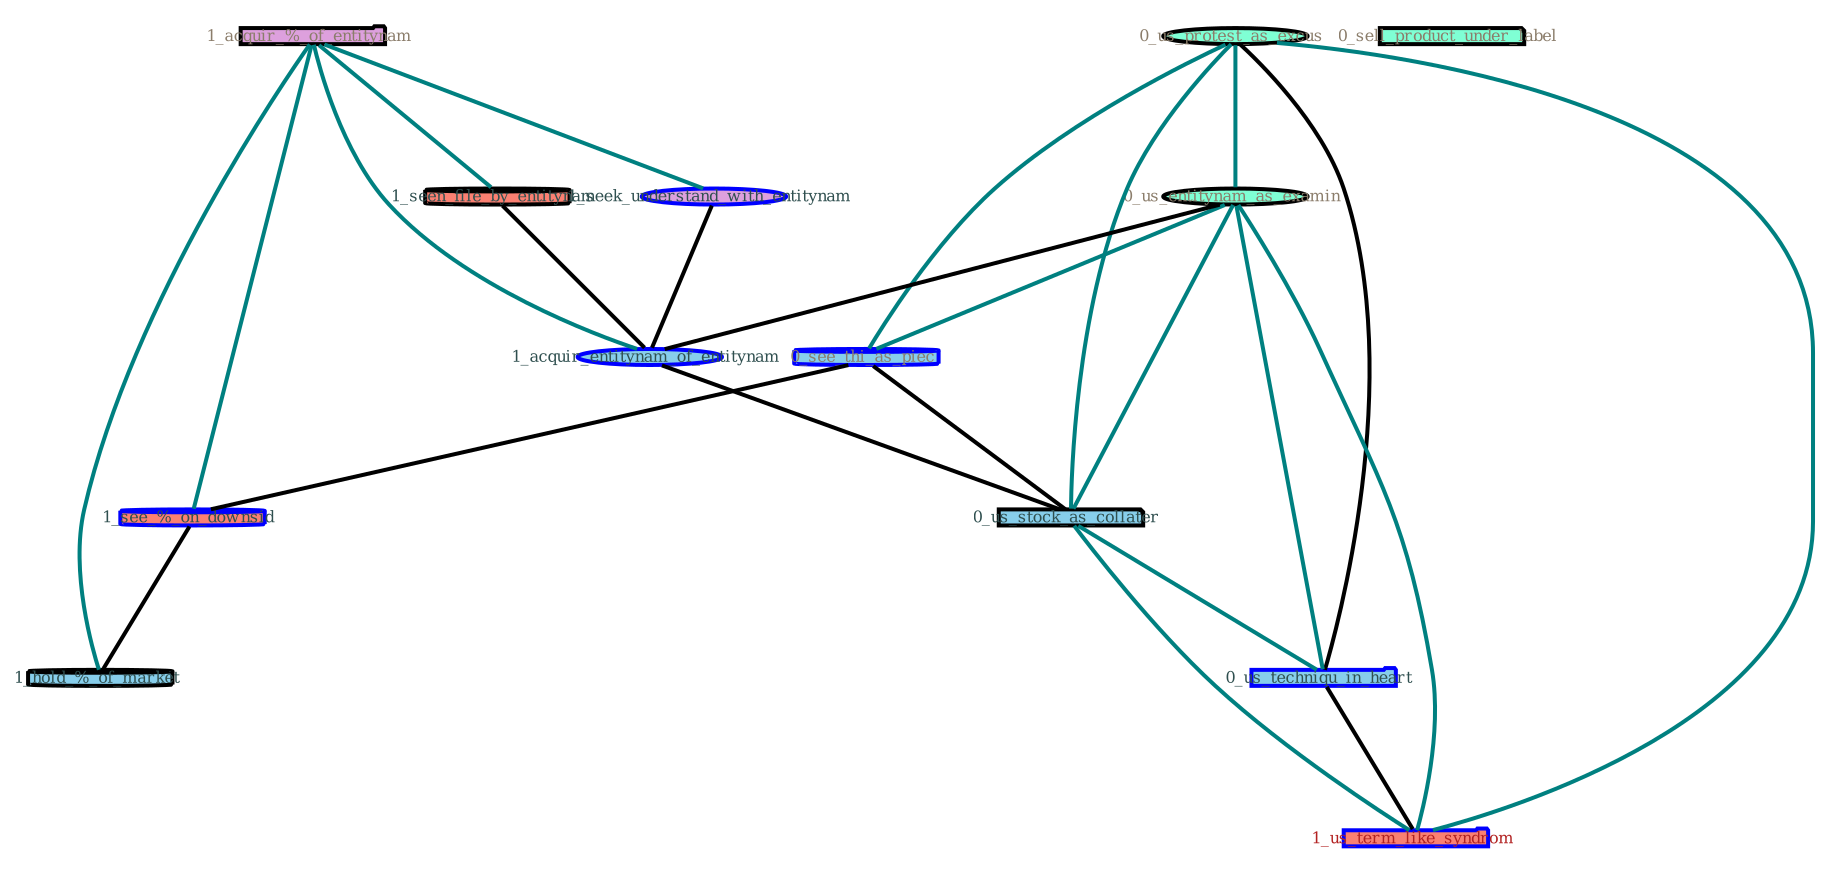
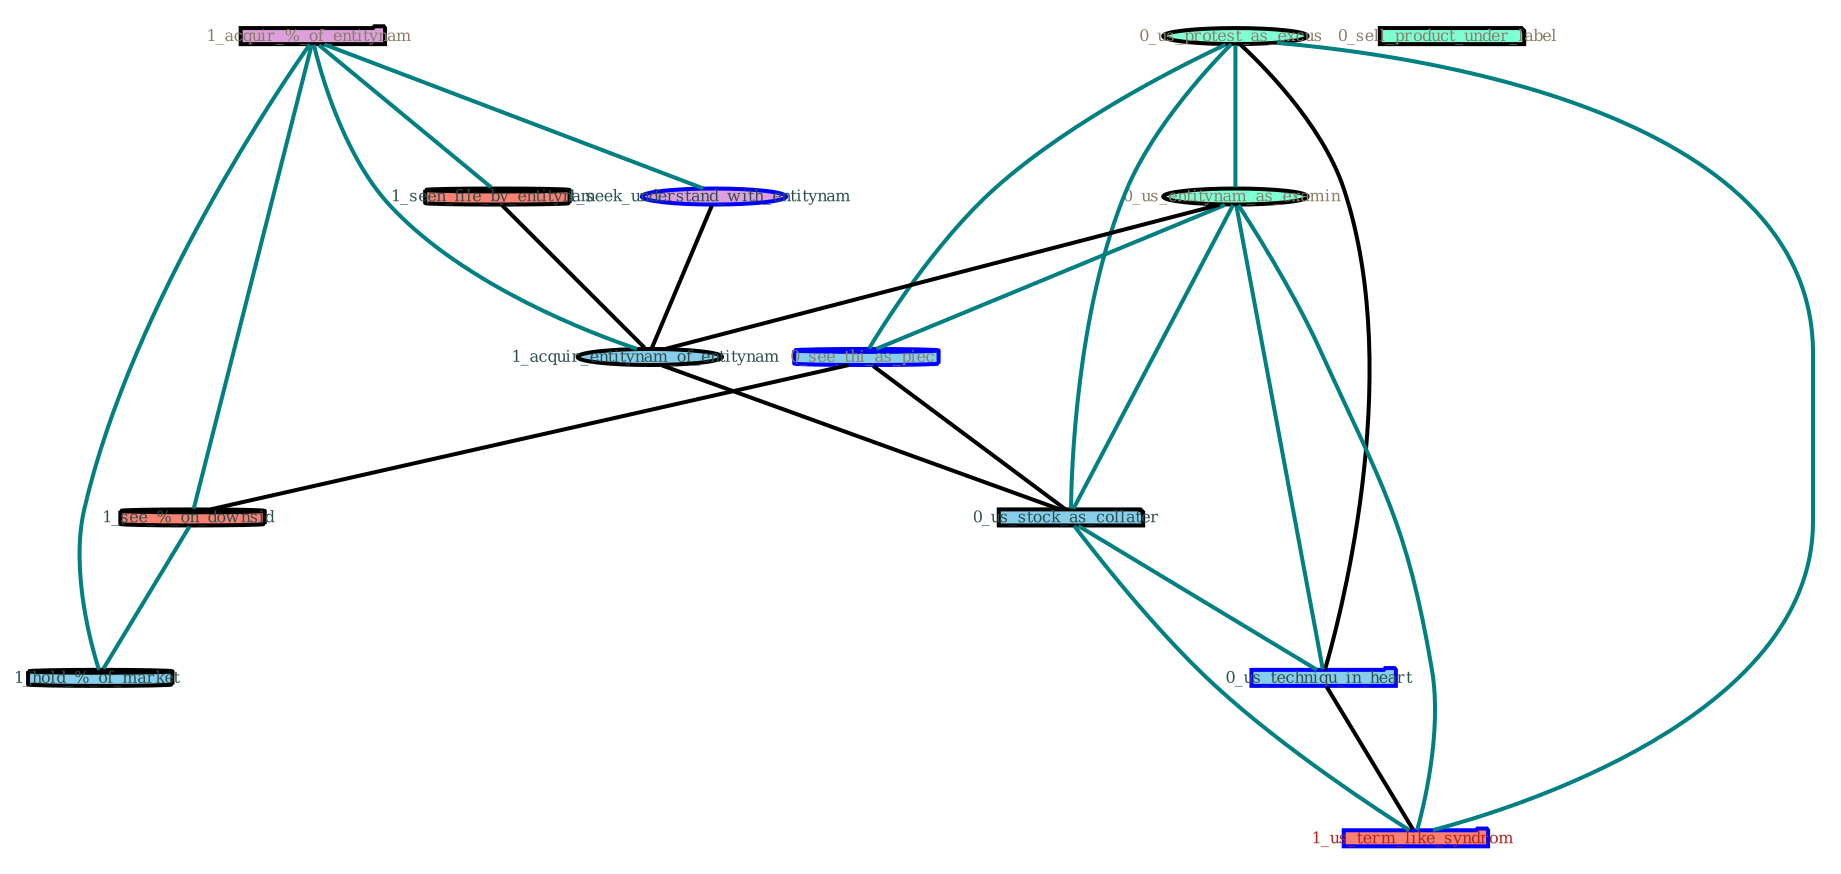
  graph {
    node [color=black fillcolor=skyblue fixedsize=true fontcolor="#2f4f4f" fontsize=4 shape=ellipse style=filled]
    edge [color=teal w=1]
    "1_acquir_%_of_entitynam " [fillcolor=plum fontcolor="#8b7d6b" height=.06 shape=folder width=.5]
    "0_sell_product_under_label " [fillcolor=aquamarine fontcolor="#8b7d6b" height=.06 shape=note width=.5]
    "0_us_protest_as_excus " [fillcolor=aquamarine fontcolor="#8b7d6b" height=.06 width=.5]
    "0_us_entitynam_as_examin " [fillcolor=aquamarine fontcolor="#8b7d6b" height=.06 width=.5]
    "0_see_thi_as_piec " [color=blue fontcolor="#8b7d6b" height=.06 shape=cylinder width=.5]
    "1_us_term_like_syndrom " [color=blue fillcolor=salmon fontcolor="#b22222" height=.06 shape=folder width=.5]
    "1_seen_file_by_entitynam " [fillcolor=salmon height=.06 shape=cylinder width=.5]
    "1_seek_understand_with_entitynam " [color=blue fillcolor=plum height=.06 width=.5]
-   "1_acquir_entitynam_of_entitynam " [color=blue height=.06 width=.5]
-   "1_see_%_on_downsid " [color=blue fillcolor=salmon height=.06 shape=cylinder width=.5]
+   "1_acquir_entitynam_of_entitynam " [height=.06 width=.5]
+   "1_see_%_on_downsid " [fillcolor=salmon height=.06 shape=cylinder width=.5]
    "1_hold_%_of_market " [height=.06 shape=cylinder width=.5]
    "0_us_stock_as_collater " [height=.06 shape=note width=.5]
    "0_us_techniqu_in_heart " [color=blue height=.06 shape=folder width=.5]
    subgraph sub_1 {
      "1_acquir_%_of_entitynam "
      "0_sell_product_under_label "
      "0_us_protest_as_excus "
      "0_us_entitynam_as_examin "
      "0_see_thi_as_piec "
    }
    subgraph sub_2 {
      "1_us_term_like_syndrom "
    }
    "1_acquir_%_of_entitynam " -- "1_seen_file_by_entitynam "
    "1_acquir_%_of_entitynam " -- "1_seek_understand_with_entitynam "
    "1_acquir_%_of_entitynam " -- "1_acquir_entitynam_of_entitynam " [w=3]
    "1_acquir_%_of_entitynam " -- "1_see_%_on_downsid "
    "1_acquir_%_of_entitynam " -- "1_hold_%_of_market " [w=2]
    "0_us_protest_as_excus " -- "0_us_entitynam_as_examin " [w=2]
    "0_us_protest_as_excus " -- "0_see_thi_as_piec "
    "0_us_protest_as_excus " -- "1_us_term_like_syndrom "
    "0_us_protest_as_excus " -- "0_us_stock_as_collater " [w=2]
    "0_us_protest_as_excus " -- "0_us_techniqu_in_heart " [color=black]
    "0_us_entitynam_as_examin " -- "0_see_thi_as_piec "
    "0_us_entitynam_as_examin " -- "1_us_term_like_syndrom "
    "0_us_entitynam_as_examin " -- "1_acquir_entitynam_of_entitynam " [color=black]
    "0_us_entitynam_as_examin " -- "0_us_stock_as_collater " [w=2]
    "0_us_entitynam_as_examin " -- "0_us_techniqu_in_heart "
    "0_see_thi_as_piec " -- "1_see_%_on_downsid " [color=black]
    "0_see_thi_as_piec " -- "0_us_stock_as_collater " [color=black]
    "1_seen_file_by_entitynam " -- "1_acquir_entitynam_of_entitynam " [color=black]
    "1_seek_understand_with_entitynam " -- "1_acquir_entitynam_of_entitynam " [color=black]
    "1_acquir_entitynam_of_entitynam " -- "0_us_stock_as_collater " [color=black]
-   "1_see_%_on_downsid " -- "1_hold_%_of_market " [color=black]
+   "1_see_%_on_downsid " -- "1_hold_%_of_market "
    "0_us_stock_as_collater " -- "1_us_term_like_syndrom "
    "0_us_stock_as_collater " -- "0_us_techniqu_in_heart "
    "0_us_techniqu_in_heart " -- "1_us_term_like_syndrom " [color=black]
  }
